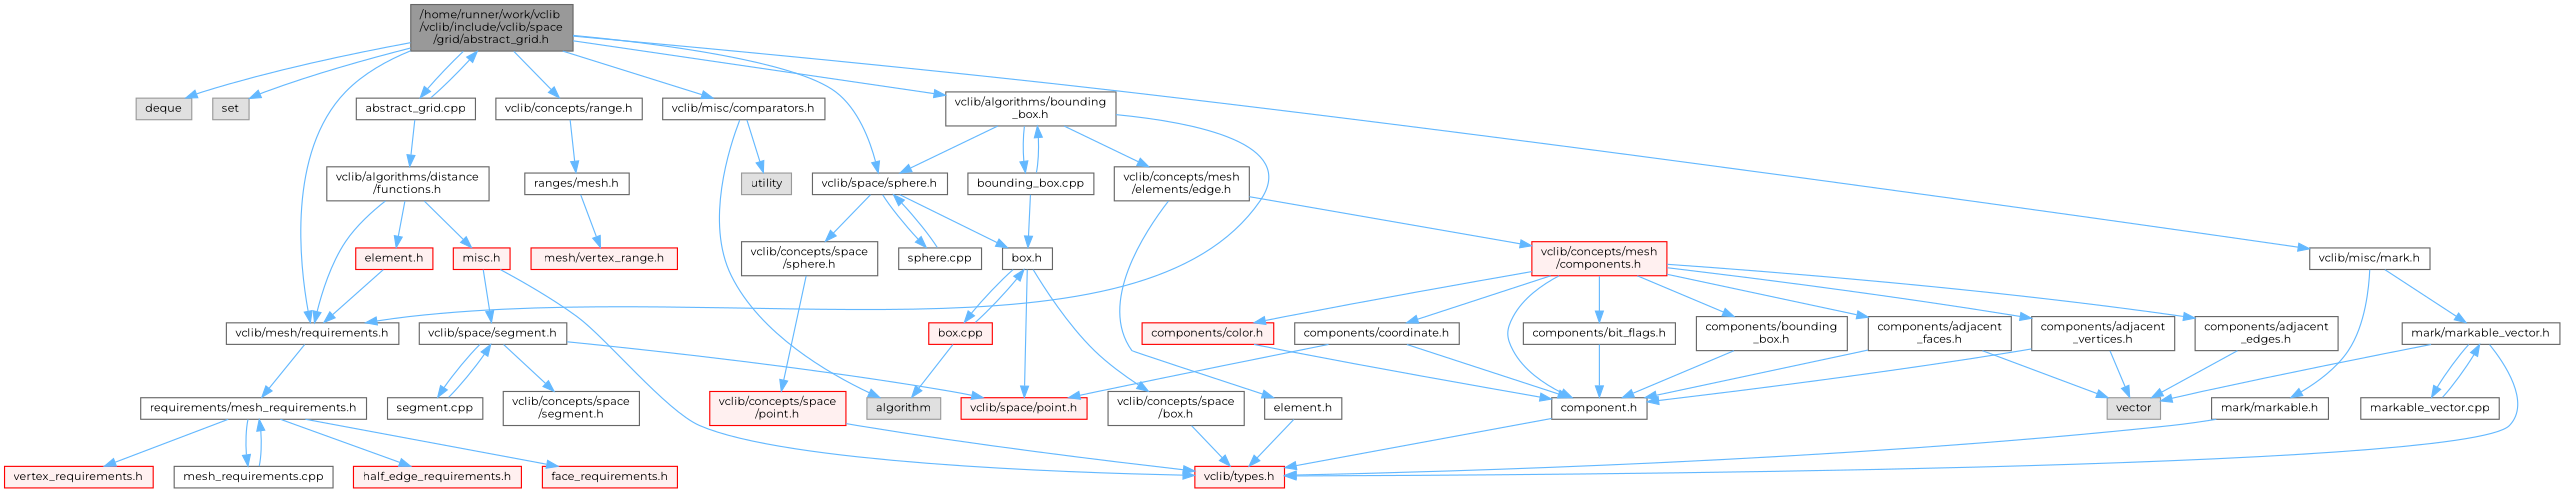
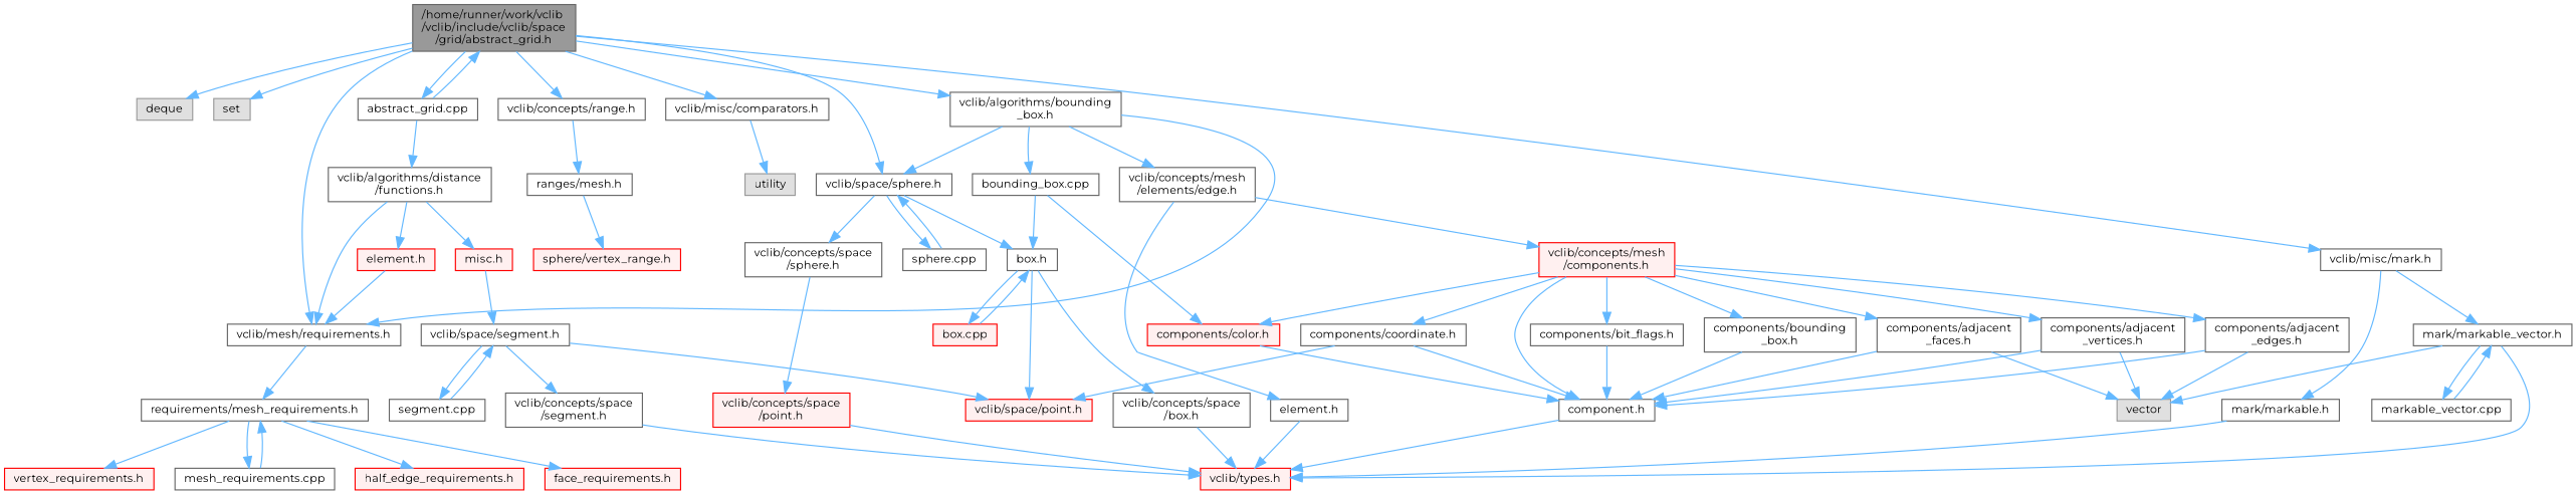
  digraph {
    fontname=Montserrat
    node [color=grey40 fillcolor=white fontname=Montserrat fontsize=10 shape=box style=filled]
    edge [color=steelblue1 fontname=Montserrat fontsize=10 labelfontname=Helvetica labelfontsize=10 style=solid]
    n1 [color=gray40 fillcolor=grey60 fontcolor=black height=0.2 label="/home/runner/work/vclib\l/vclib/include/vclib/space\l/grid/abstract_grid.h" width=0.4]
    n2 [color=grey60 fillcolor="#E0E0E0" height=0.2 label=deque width=0.4]
    n3 [color=grey60 fillcolor="#E0E0E0" height=0.2 label=set width=0.4]
    n4 [height=0.2 label="vclib/algorithms/bounding\l_box.h" width=0.4]
    n5 [height=0.2 label="vclib/mesh/requirements.h" width=0.4]
    n6 [height=0.2 label="vclib/space/sphere.h" width=0.4]
    n7 [height=0.2 label="vclib/concepts/range.h" width=0.4]
    n8 [height=0.2 label="vclib/misc/comparators.h" width=0.4]
    n9 [height=0.2 label="vclib/misc/mark.h" width=0.4]
    n10 [height=0.2 label="abstract_grid.cpp" width=0.4]
    n11 [height=0.2 label="vclib/concepts/mesh\l/elements/edge.h" width=0.4]
    n12 [height=0.2 label="bounding_box.cpp" width=0.4]
    n13 [height=0.2 label="requirements/mesh_requirements.h" width=0.4]
    n14 [height=0.2 label="vclib/concepts/space\l/sphere.h" width=0.4]
    n15 [height=0.2 label="box.h" width=0.4]
    n16 [height=0.2 label="sphere.cpp" width=0.4]
    n17 [height=0.2 label="ranges/mesh.h" width=0.4]
-   n18 [color=grey60 fillcolor="#E0E0E0" height=0.2 label=algorithm width=0.4]
    n19 [color=grey60 fillcolor="#E0E0E0" height=0.2 label=utility width=0.4]
    n20 [height=0.2 label="mark/markable.h" width=0.4]
    n21 [height=0.2 label="mark/markable_vector.h" width=0.4]
    n22 [height=0.2 label="vclib/algorithms/distance\l/functions.h" width=0.4]
    n23 [color=red fillcolor="#FFF0F0" height=0.2 label="vclib/concepts/mesh\l/components.h" width=0.4]
    n24 [height=0.2 label="element.h" width=0.4]
    n25 [height=0.2 label="vclib/space/segment.h" width=0.4]
    n26 [color=red fillcolor="#FFF0F0" height=0.2 label="vclib/space/point.h" width=0.4]
    n27 [height=0.2 label="vclib/concepts/space\l/segment.h" width=0.4]
    n28 [height=0.2 label="segment.cpp" width=0.4]
    n29 [height=0.2 label="components/adjacent\l_edges.h" width=0.4]
    n30 [height=0.2 label="component.h" width=0.4]
    n31 [height=0.2 label="components/adjacent\l_faces.h" width=0.4]
    n32 [height=0.2 label="components/adjacent\l_vertices.h" width=0.4]
    n33 [height=0.2 label="components/bit_flags.h" width=0.4]
    n34 [height=0.2 label="components/bounding\l_box.h" width=0.4]
    n35 [color=red fillcolor="#FFF0F0" height=0.2 label="components/color.h" width=0.4]
    n36 [height=0.2 label="components/coordinate.h" width=0.4]
    n37 [color=red fillcolor="#FFF0F0" height=0.2 label="vclib/types.h" width=0.4]
    n38 [color=grey60 fillcolor="#E0E0E0" height=0.2 label=vector width=0.4]
    n39 [color=red fillcolor="#FFF0F0" height=0.2 label="half_edge_requirements.h" width=0.4]
    n40 [color=red fillcolor="#FFF0F0" height=0.2 label="face_requirements.h" width=0.4]
    n41 [color=red fillcolor="#FFF0F0" height=0.2 label="vertex_requirements.h" width=0.4]
    n42 [height=0.2 label="mesh_requirements.cpp" width=0.4]
    n43 [color=red fillcolor="#FFF0F0" height=0.2 label="vclib/concepts/space\l/point.h" width=0.4]
    n44 [height=0.2 label="vclib/concepts/space\l/box.h" width=0.4]
    n45 [color=red fillcolor="#FFF0F0" height=0.2 label="box.cpp" width=0.4]
-   n46 [color=red fillcolor="#FFF0F0" height=0.2 label="mesh/vertex_range.h" width=0.4]
+   n46 [color=red fillcolor="#FFF0F0" height=0.2 label="sphere/vertex_range.h" width=0.4]
    n47 [height=0.2 label="markable_vector.cpp" width=0.4]
    n48 [color=red fillcolor="#FFF0F0" height=0.2 label="element.h" width=0.4]
    n49 [color=red fillcolor="#FFF0F0" height=0.2 label="misc.h" width=0.4]
    n1 -> n2
    n1 -> n3
    n1 -> n4
    n1 -> n5
    n1 -> n6
    n1 -> n7
    n1 -> n8
    n1 -> n9
    n1 -> n10
    n4 -> n5
    n4 -> n6
    n4 -> n11
    n4 -> n12
    n5 -> n13
    n6 -> n14
    n6 -> n15
    n6 -> n16
    n7 -> n17
-   n8 -> n18
    n8 -> n19
    n9 -> n20
    n9 -> n21
    n10 -> n1
    n10 -> n22
    n11 -> n23
    n11 -> n24
-   n12 -> n4
+   n12 -> n35
    n12 -> n15
    n13 -> n39
    n13 -> n40
    n13 -> n41
    n13 -> n42
    n14 -> n43
    n15 -> n26
    n15 -> n44
    n15 -> n45
    n16 -> n6
    n17 -> n46
    n20 -> n37
    n21 -> n37
    n21 -> n38
    n21 -> n47
    n22 -> n5
    n22 -> n48
    n22 -> n49
    n23 -> n29
    n23 -> n30
    n23 -> n31
    n23 -> n32
    n23 -> n33
    n23 -> n34
    n23 -> n35
    n23 -> n36
    n24 -> n37
    n25 -> n26
    n25 -> n27
    n25 -> n28
-   n49 -> n37
+   n27 -> n37
    n28 -> n25
+   n29 -> n30
    n29 -> n38
    n30 -> n37
    n31 -> n30
    n31 -> n38
    n32 -> n30
    n32 -> n38
    n33 -> n30
    n34 -> n30
    n35 -> n30
    n36 -> n26
    n36 -> n30
    n42 -> n13
    n43 -> n37
    n44 -> n37
    n45 -> n15
-   n45 -> n18
    n47 -> n21
    n48 -> n5
    n49 -> n25
  }
